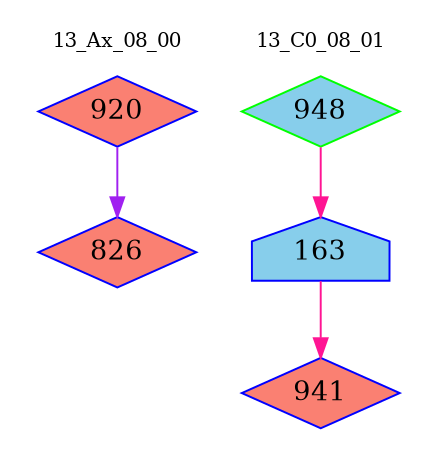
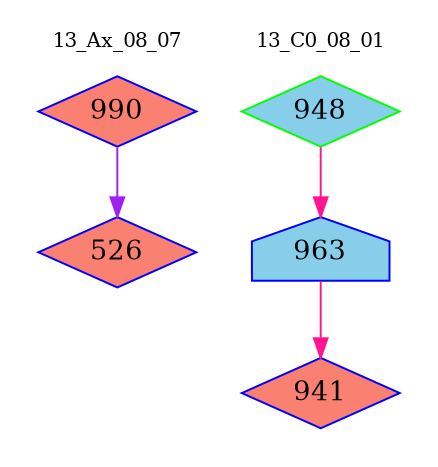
  digraph {
    node [color=blue fillcolor=salmon shape=diamond style=filled]
    edge [color=deeppink]
-   n1 [label=920]
-   n2 [label=826]
+   n1 [label=990]
+   n2 [label=526]
    n3 [color=green fillcolor=skyblue label=948]
-   n4 [fillcolor=skyblue label=163 shape=house]
+   n4 [fillcolor=skyblue label=963 shape=house]
    n5 [label=941]
    subgraph cluster_1 {
      color=white
      fontsize=10
-     label="13_Ax_08_00"
+     label="13_Ax_08_07"
      n1
      n2
    }
    subgraph cluster_2 {
      color=white
      fontsize=10
      label="13_C0_08_01"
      n3
      n4
      n5
    }
    n1 -> n2 [color=purple]
    n3 -> n4
    n4 -> n5
  }
